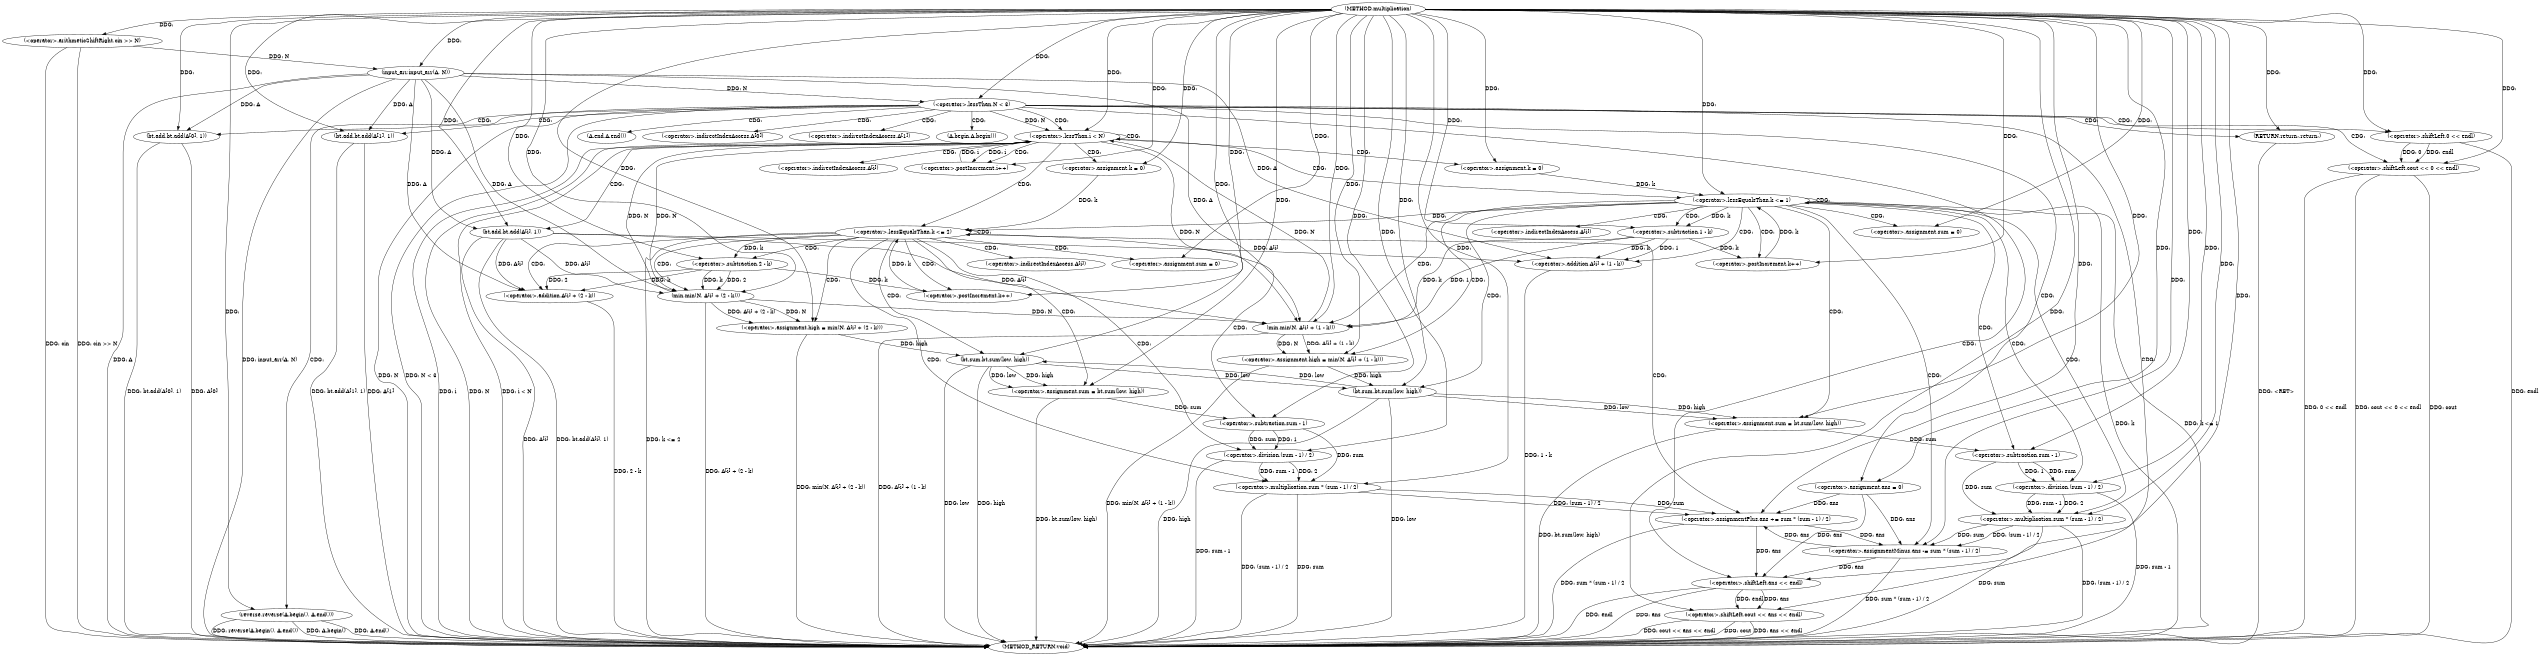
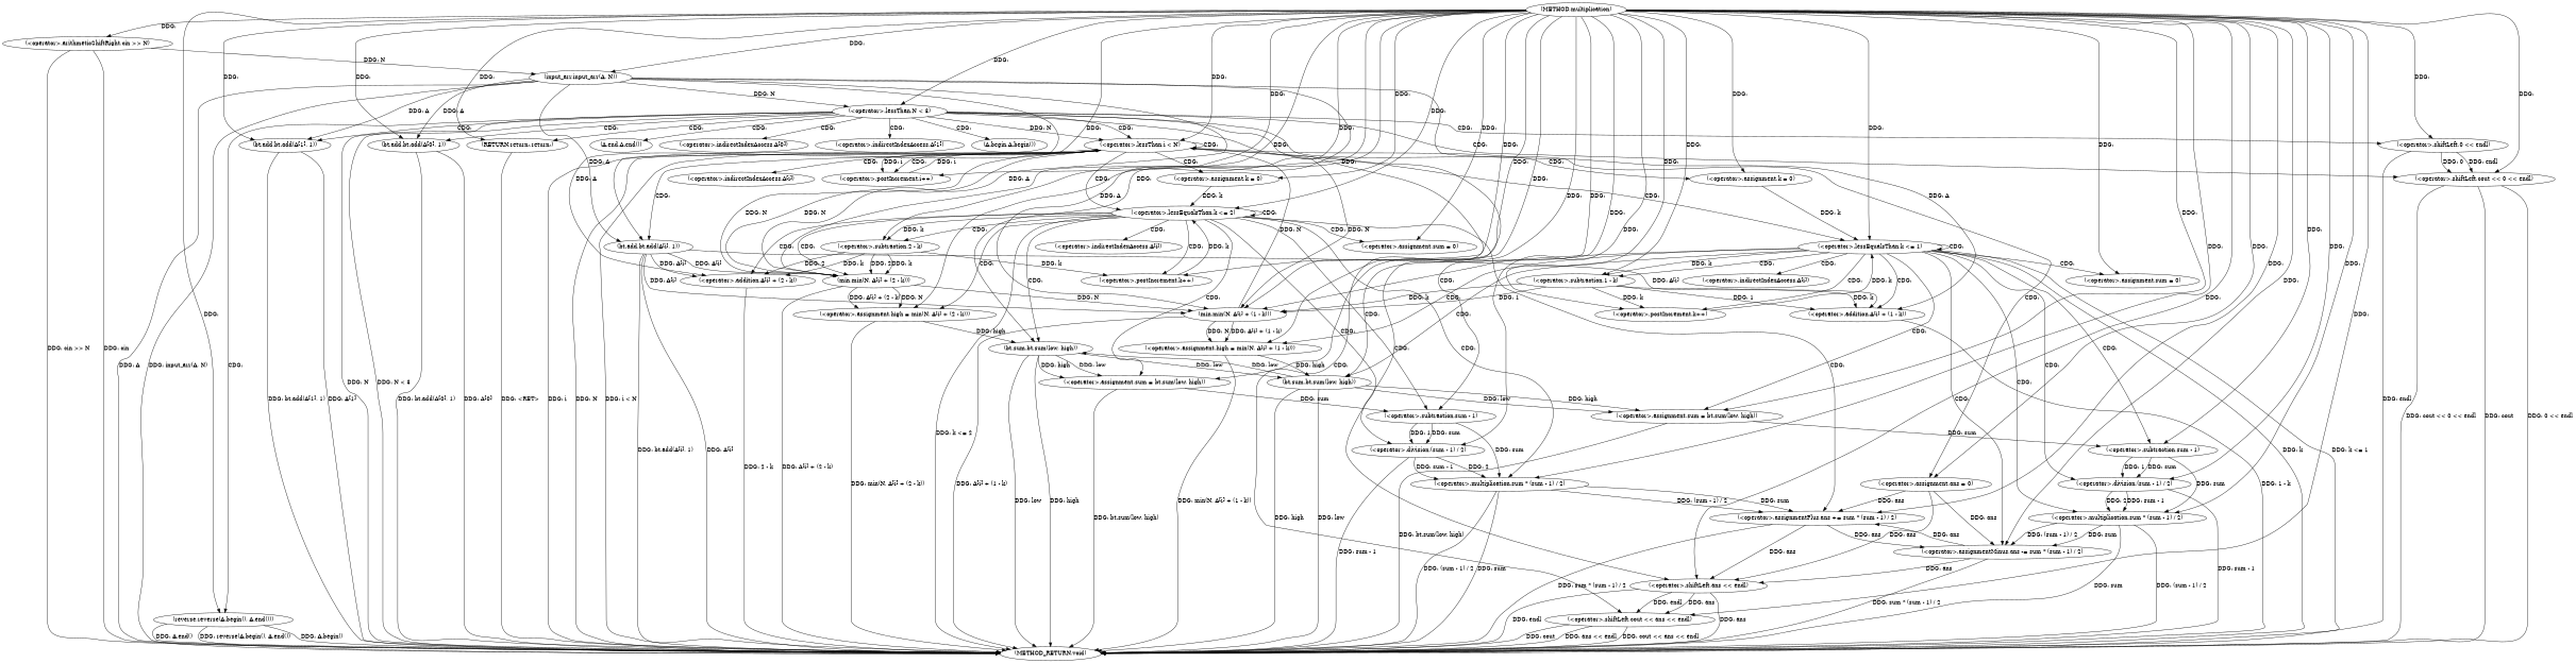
  digraph {
    n1 [label="(METHOD,multiplication)"]
    n2 [label="(<operator>.arithmeticShiftRight,cin >> N)"]
    n3 [label="(input_arr,input_arr(A, N))"]
    n4 [label="(reverse,reverse(A.begin(), A.end()))"]
    n5 [label="(bt.add,bt.add(A[0], 1))"]
    n6 [label="(bt.add,bt.add(A[1], 1))"]
    n7 [label="(<operator>.assignment,ans = 0)"]
    n8 [label="(<operator>.shiftLeft,cout << ans << endl)"]
    n9 [label="(<operator>.lessThan,N < 3)"]
    n10 [label="(<operator>.lessThan,i < N)"]
    n11 [label="(<operator>.postIncrement,i++)"]
    n12 [label="(<operator>.shiftLeft,cout << 0 << endl)"]
    n13 [label="(RETURN,return;,return;)"]
    n14 [label="(bt.add,bt.add(A[i], 1))"]
    n15 [label="(<operator>.shiftLeft,ans << endl)"]
    n16 [label="(<operator>.assignment,k = 0)"]
    n17 [label="(<operator>.lessEqualsThan,k <= 2)"]
    n18 [label="(<operator>.postIncrement,k++)"]
    n19 [label="(<operator>.assignment,k = 0)"]
    n20 [label="(<operator>.lessEqualsThan,k <= 1)"]
    n21 [label="(<operator>.postIncrement,k++)"]
    n22 [label="(<operator>.shiftLeft,0 << endl)"]
    n23 [label="(<operator>.assignment,sum = 0)"]
    n24 [label="(<operator>.assignment,high = min(N, A[i] + (2 - k)))"]
    n25 [label="(<operator>.assignment,sum = bt.sum(low, high))"]
    n26 [label="(<operator>.assignmentPlus,ans += sum * (sum - 1) / 2)"]
    n27 [label="(<operator>.assignment,sum = 0)"]
    n28 [label="(<operator>.assignment,high = min(N, A[i] + (1 - k)))"]
    n29 [label="(<operator>.assignment,sum = bt.sum(low, high))"]
    n30 [label="(<operator>.assignmentMinus,ans -= sum * (sum - 1) / 2)"]
    n31 [label="(min,min(N, A[i] + (2 - k)))"]
    n32 [label="(bt.sum,bt.sum(low, high))"]
    n33 [label="(<operator>.multiplication,sum * (sum - 1) / 2)"]
    n34 [label="(min,min(N, A[i] + (1 - k)))"]
    n35 [label="(bt.sum,bt.sum(low, high))"]
    n36 [label="(<operator>.multiplication,sum * (sum - 1) / 2)"]
    n37 [label="(<operator>.division,(sum - 1) / 2)"]
    n38 [label="(<operator>.division,(sum - 1) / 2)"]
    n39 [label="(<operator>.subtraction,2 - k)"]
    n40 [label="(<operator>.subtraction,sum - 1)"]
    n41 [label="(<operator>.subtraction,1 - k)"]
    n42 [label="(<operator>.subtraction,sum - 1)"]
    n43 [label="(METHOD_RETURN,void)"]
    n44 [label="(<operator>.addition,A[i] + (2 - k))"]
    n45 [label="(<operator>.addition,A[i] + (1 - k))"]
    n46 [label="(A.begin,A.begin())"]
    n47 [label="(A.end,A.end())"]
    n48 [label="(<operator>.indirectIndexAccess,A[0])"]
    n49 [label="(<operator>.indirectIndexAccess,A[1])"]
    n50 [label="(<operator>.indirectIndexAccess,A[i])"]
    n51 [label="(<operator>.indirectIndexAccess,A[i])"]
    n52 [label="(<operator>.indirectIndexAccess,A[i])"]
    n1 -> n2 [label="DDG: "]
    n1 -> n3 [label="DDG: "]
    n1 -> n4 [label="DDG: "]
    n1 -> n5 [label="DDG: "]
    n1 -> n6 [label="DDG: "]
    n1 -> n7 [label="DDG: "]
    n1 -> n8 [label="DDG: "]
    n1 -> n9 [label="DDG: "]
    n1 -> n10 [label="DDG: "]
    n1 -> n11 [label="DDG: "]
    n1 -> n12 [label="DDG: "]
    n1 -> n13 [label="DDG: "]
    n1 -> n14 [label="DDG: "]
    n1 -> n15 [label="DDG: "]
    n1 -> n16 [label="DDG: "]
-   n20 -> n17 [label="DDG: "]
+   n1 -> n17 [label="DDG: "]
    n1 -> n18 [label="DDG: "]
    n1 -> n19 [label="DDG: "]
    n1 -> n20 [label="DDG: "]
    n1 -> n21 [label="DDG: "]
    n1 -> n22 [label="DDG: "]
    n1 -> n23 [label="DDG: "]
    n1 -> n24 [label="DDG: "]
    n1 -> n25 [label="DDG: "]
    n1 -> n26 [label="DDG: "]
    n1 -> n27 [label="DDG: "]
    n1 -> n28 [label="DDG: "]
    n1 -> n29 [label="DDG: "]
    n1 -> n30 [label="DDG: "]
    n1 -> n31 [label="DDG: "]
    n1 -> n32 [label="DDG: "]
    n1 -> n33 [label="DDG: "]
    n1 -> n34 [label="DDG: "]
    n1 -> n35 [label="DDG: "]
    n1 -> n36 [label="DDG: "]
    n1 -> n37 [label="DDG: "]
    n1 -> n38 [label="DDG: "]
    n1 -> n39 [label="DDG: "]
    n1 -> n40 [label="DDG: "]
    n1 -> n41 [label="DDG: "]
    n1 -> n42 [label="DDG: "]
    n2 -> n3 [label="DDG: N"]
    n2 -> n43 [label="DDG: cin >> N"]
    n2 -> n43 [label="DDG: cin"]
    n3 -> n5 [label="DDG: A"]
    n3 -> n6 [label="DDG: A"]
    n3 -> n9 [label="DDG: N"]
    n3 -> n14 [label="DDG: A"]
    n3 -> n31 [label="DDG: A"]
    n3 -> n34 [label="DDG: A"]
    n3 -> n43 [label="DDG: A"]
    n3 -> n43 [label="DDG: input_arr(A, N)"]
    n3 -> n44 [label="DDG: A"]
    n3 -> n45 [label="DDG: A"]
    n4 -> n43 [label="DDG: A.begin()"]
    n4 -> n43 [label="DDG: A.end()"]
    n4 -> n43 [label="DDG: reverse(A.begin(), A.end())"]
    n5 -> n43 [label="DDG: A[0]"]
    n5 -> n43 [label="DDG: bt.add(A[0], 1)"]
    n6 -> n43 [label="DDG: A[1]"]
    n6 -> n43 [label="DDG: bt.add(A[1], 1)"]
    n7 -> n15 [label="DDG: ans"]
    n7 -> n26 [label="DDG: ans"]
    n7 -> n30 [label="DDG: ans"]
    n8 -> n43 [label="DDG: cout"]
    n8 -> n43 [label="DDG: ans << endl"]
    n8 -> n43 [label="DDG: cout << ans << endl"]
    n9 -> n4 [label="CDG: "]
    n9 -> n5 [label="CDG: "]
    n9 -> n6 [label="CDG: "]
    n9 -> n7 [label="CDG: "]
    n9 -> n8 [label="CDG: "]
    n9 -> n10 [label="DDG: N"]
    n9 -> n10 [label="CDG: "]
    n9 -> n12 [label="CDG: "]
    n9 -> n13 [label="CDG: "]
    n9 -> n15 [label="CDG: "]
    n9 -> n22 [label="CDG: "]
    n9 -> n43 [label="DDG: N"]
    n9 -> n43 [label="DDG: N < 3"]
    n9 -> n46 [label="CDG: "]
    n9 -> n47 [label="CDG: "]
    n9 -> n48 [label="CDG: "]
    n9 -> n49 [label="CDG: "]
    n10 -> n10 [label="CDG: "]
    n10 -> n11 [label="DDG: i"]
    n10 -> n11 [label="CDG: "]
    n10 -> n14 [label="CDG: "]
    n10 -> n16 [label="CDG: "]
    n10 -> n17 [label="CDG: "]
    n10 -> n19 [label="CDG: "]
    n10 -> n20 [label="CDG: "]
    n10 -> n31 [label="DDG: N"]
    n10 -> n34 [label="DDG: N"]
    n10 -> n43 [label="DDG: i"]
    n10 -> n43 [label="DDG: N"]
    n10 -> n43 [label="DDG: i < N"]
    n10 -> n50 [label="CDG: "]
    n11 -> n10 [label="DDG: i"]
    n12 -> n43 [label="DDG: cout"]
    n12 -> n43 [label="DDG: 0 << endl"]
    n12 -> n43 [label="DDG: cout << 0 << endl"]
    n13 -> n43 [label="DDG: <RET>"]
    n14 -> n31 [label="DDG: A[i]"]
    n14 -> n34 [label="DDG: A[i]"]
    n14 -> n43 [label="DDG: A[i]"]
    n14 -> n43 [label="DDG: bt.add(A[i], 1)"]
    n14 -> n44 [label="DDG: A[i]"]
    n14 -> n45 [label="DDG: A[i]"]
    n15 -> n8 [label="DDG: endl"]
    n15 -> n8 [label="DDG: ans"]
    n15 -> n43 [label="DDG: ans"]
    n15 -> n43 [label="DDG: endl"]
    n16 -> n17 [label="DDG: k"]
    n17 -> n17 [label="CDG: "]
    n17 -> n18 [label="CDG: "]
    n17 -> n23 [label="CDG: "]
    n17 -> n24 [label="CDG: "]
    n17 -> n25 [label="CDG: "]
    n17 -> n26 [label="CDG: "]
    n17 -> n31 [label="CDG: "]
    n17 -> n32 [label="CDG: "]
    n17 -> n33 [label="CDG: "]
    n17 -> n37 [label="CDG: "]
    n17 -> n39 [label="DDG: k"]
    n17 -> n39 [label="CDG: "]
    n17 -> n40 [label="CDG: "]
    n17 -> n43 [label="DDG: k <= 2"]
    n17 -> n44 [label="CDG: "]
    n17 -> n51 [label="CDG: "]
    n18 -> n17 [label="DDG: k"]
    n19 -> n20 [label="DDG: k"]
    n20 -> n20 [label="CDG: "]
    n20 -> n21 [label="CDG: "]
    n20 -> n27 [label="CDG: "]
    n20 -> n28 [label="CDG: "]
    n20 -> n29 [label="CDG: "]
    n20 -> n30 [label="CDG: "]
    n20 -> n34 [label="CDG: "]
    n20 -> n35 [label="CDG: "]
    n20 -> n36 [label="CDG: "]
    n20 -> n38 [label="CDG: "]
    n20 -> n41 [label="DDG: k"]
    n20 -> n41 [label="CDG: "]
    n20 -> n42 [label="CDG: "]
    n20 -> n43 [label="DDG: k"]
    n20 -> n43 [label="DDG: k <= 1"]
    n20 -> n45 [label="CDG: "]
    n20 -> n52 [label="CDG: "]
    n21 -> n20 [label="DDG: k"]
    n22 -> n12 [label="DDG: endl"]
    n22 -> n12 [label="DDG: 0"]
    n22 -> n43 [label="DDG: endl"]
    n24 -> n32 [label="DDG: high"]
    n24 -> n43 [label="DDG: min(N, A[i] + (2 - k))"]
    n25 -> n40 [label="DDG: sum"]
    n25 -> n43 [label="DDG: bt.sum(low, high)"]
    n26 -> n15 [label="DDG: ans"]
    n26 -> n30 [label="DDG: ans"]
    n26 -> n43 [label="DDG: sum * (sum - 1) / 2"]
    n28 -> n35 [label="DDG: high"]
    n28 -> n43 [label="DDG: min(N, A[i] + (1 - k))"]
    n29 -> n42 [label="DDG: sum"]
    n29 -> n43 [label="DDG: bt.sum(low, high)"]
    n30 -> n15 [label="DDG: ans"]
    n30 -> n26 [label="DDG: ans"]
    n30 -> n43 [label="DDG: sum * (sum - 1) / 2"]
    n31 -> n10 [label="DDG: N"]
    n31 -> n24 [label="DDG: A[i] + (2 - k)"]
    n31 -> n24 [label="DDG: N"]
    n31 -> n34 [label="DDG: N"]
    n31 -> n43 [label="DDG: A[i] + (2 - k)"]
    n32 -> n25 [label="DDG: high"]
    n32 -> n25 [label="DDG: low"]
    n32 -> n35 [label="DDG: low"]
    n32 -> n43 [label="DDG: low"]
    n32 -> n43 [label="DDG: high"]
    n33 -> n26 [label="DDG: (sum - 1) / 2"]
    n33 -> n26 [label="DDG: sum"]
    n33 -> n43 [label="DDG: sum"]
    n33 -> n43 [label="DDG: (sum - 1) / 2"]
    n34 -> n10 [label="DDG: N"]
    n34 -> n28 [label="DDG: N"]
    n34 -> n28 [label="DDG: A[i] + (1 - k)"]
    n34 -> n43 [label="DDG: A[i] + (1 - k)"]
    n35 -> n29 [label="DDG: low"]
    n35 -> n29 [label="DDG: high"]
    n35 -> n32 [label="DDG: low"]
    n35 -> n43 [label="DDG: low"]
    n35 -> n43 [label="DDG: high"]
    n36 -> n30 [label="DDG: sum"]
    n36 -> n30 [label="DDG: (sum - 1) / 2"]
    n36 -> n43 [label="DDG: sum"]
    n36 -> n43 [label="DDG: (sum - 1) / 2"]
    n37 -> n33 [label="DDG: 2"]
    n37 -> n33 [label="DDG: sum - 1"]
    n37 -> n43 [label="DDG: sum - 1"]
    n38 -> n36 [label="DDG: 2"]
    n38 -> n36 [label="DDG: sum - 1"]
    n38 -> n43 [label="DDG: sum - 1"]
    n39 -> n18 [label="DDG: k"]
    n39 -> n31 [label="DDG: 2"]
    n39 -> n31 [label="DDG: k"]
    n39 -> n44 [label="DDG: 2"]
    n39 -> n44 [label="DDG: k"]
    n40 -> n33 [label="DDG: sum"]
    n40 -> n37 [label="DDG: 1"]
    n40 -> n37 [label="DDG: sum"]
    n41 -> n21 [label="DDG: k"]
    n41 -> n34 [label="DDG: k"]
    n41 -> n34 [label="DDG: 1"]
    n41 -> n45 [label="DDG: k"]
    n41 -> n45 [label="DDG: 1"]
    n42 -> n36 [label="DDG: sum"]
    n42 -> n38 [label="DDG: 1"]
    n42 -> n38 [label="DDG: sum"]
    n44 -> n43 [label="DDG: 2 - k"]
    n45 -> n43 [label="DDG: 1 - k"]
  }
